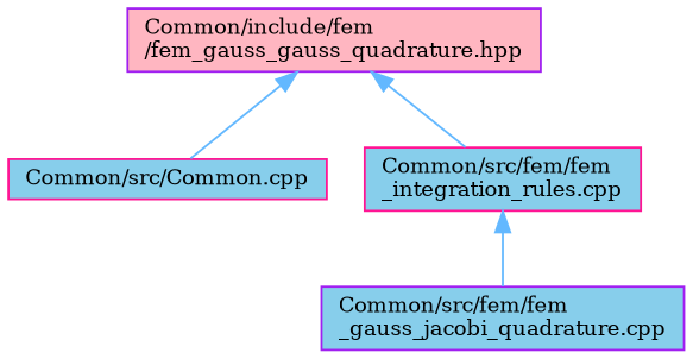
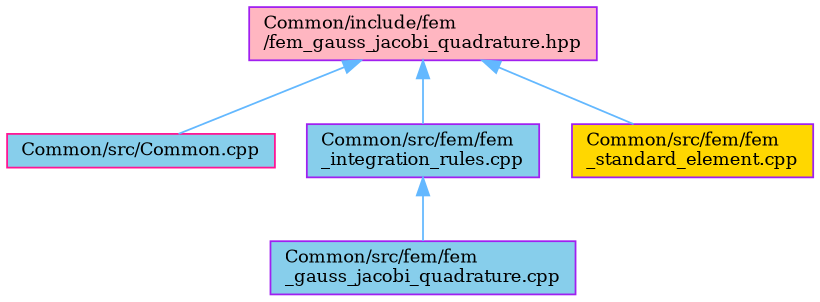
  digraph {
    fontname="DejaVu Serif"
    node [color=purple fillcolor=skyblue fontname="DejaVu Serif" fontsize=10 shape=box style=filled]
    edge [color=steelblue1 dir=back fontname="DejaVu Serif" fontsize=10 labelfontname=Helvetica labelfontsize=10 style=solid]
-   n1 [fillcolor=lightpink fontcolor=black height=0.2 label="Common/include/fem\l/fem_gauss_gauss_quadrature.hpp" width=0.4]
+   n1 [fillcolor=lightpink fontcolor=black height=0.2 label="Common/include/fem\l/fem_gauss_jacobi_quadrature.hpp" width=0.4]
    n2 [color=deeppink height=0.2 label="Common/src/Common.cpp" width=0.4]
-   n3 [color=deeppink height=0.2 label="Common/src/fem/fem\l_integration_rules.cpp" width=0.4]
+   n3 [height=0.2 label="Common/src/fem/fem\l_integration_rules.cpp" width=0.4]
+   n4 [fillcolor=gold height=0.2 label="Common/src/fem/fem\l_standard_element.cpp" width=0.4]
    n5 [height=0.2 label="Common/src/fem/fem\l_gauss_jacobi_quadrature.cpp" width=0.4]
    n1 -> n2
    n1 -> n3
+   n1 -> n4
    n3 -> n5
  }
